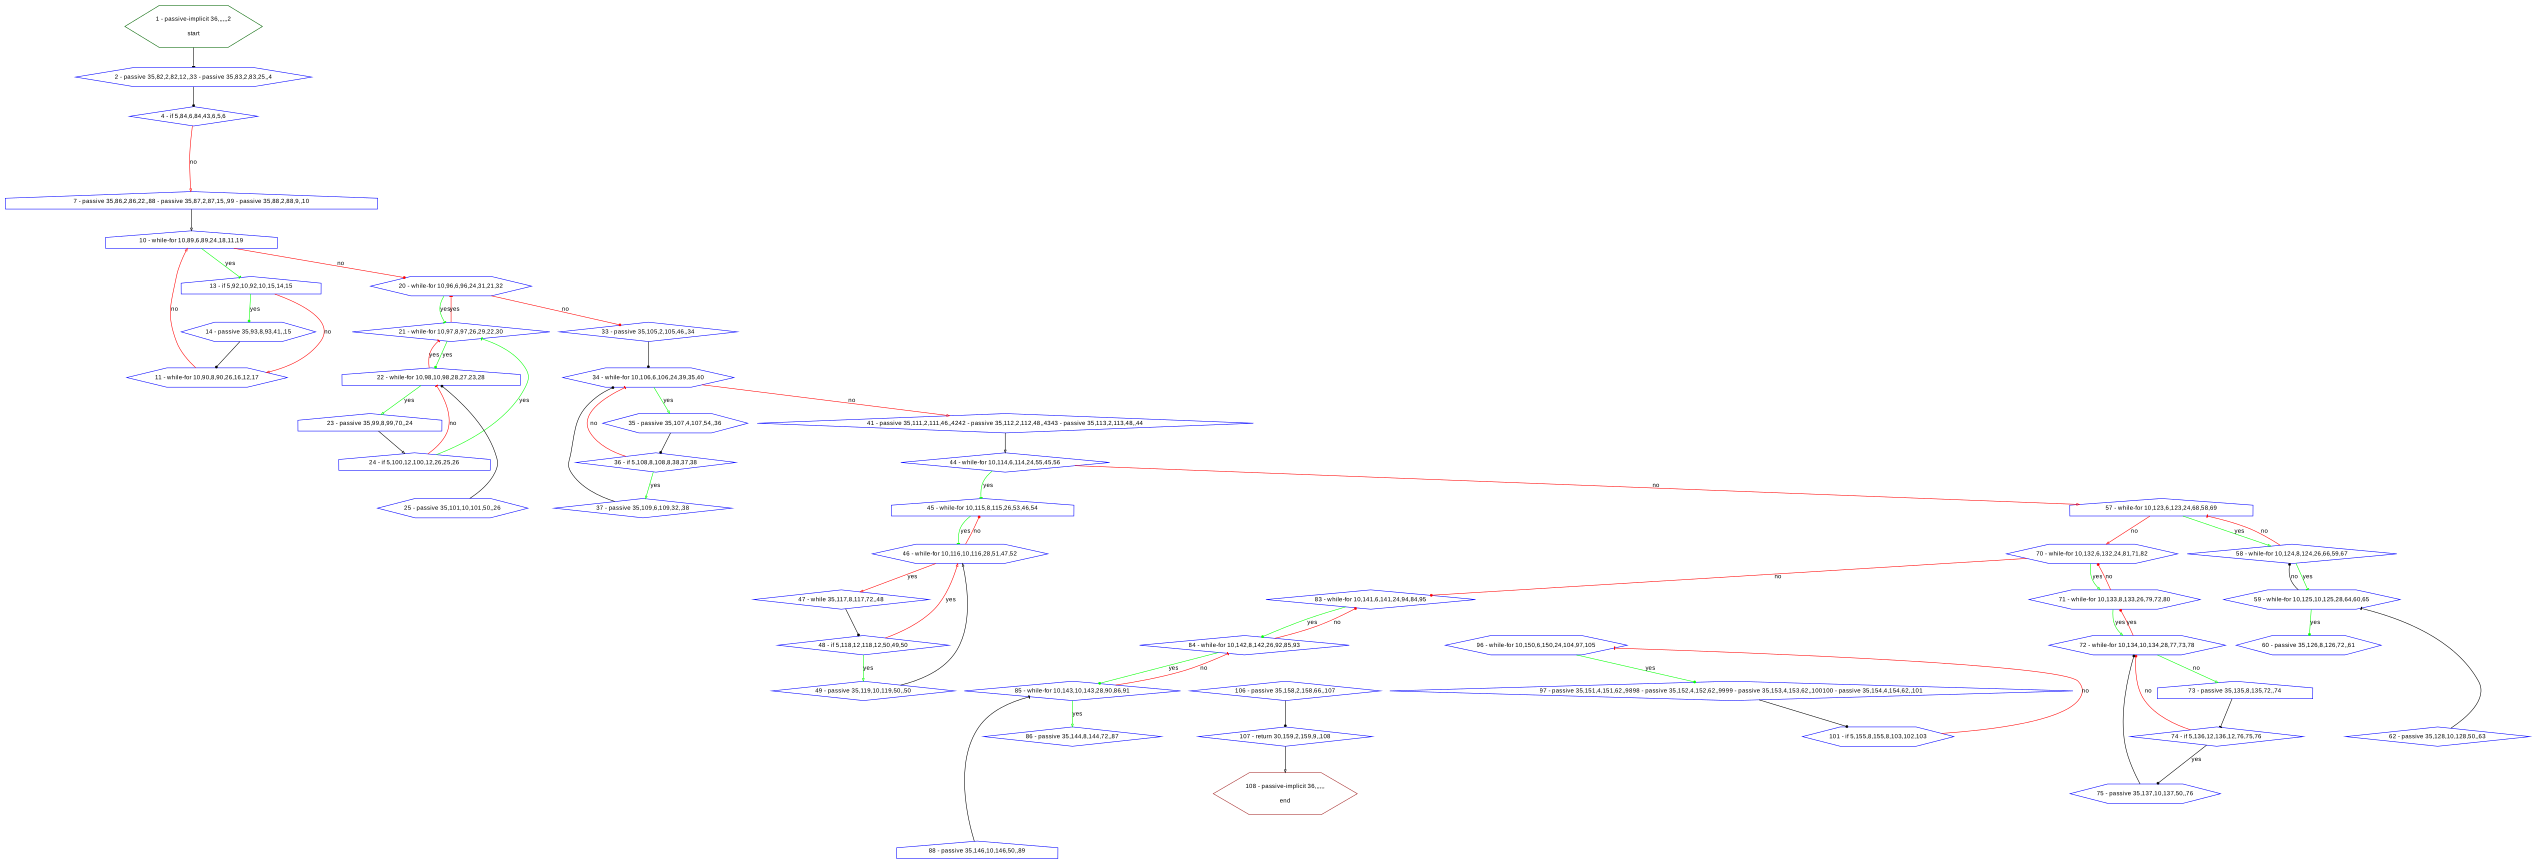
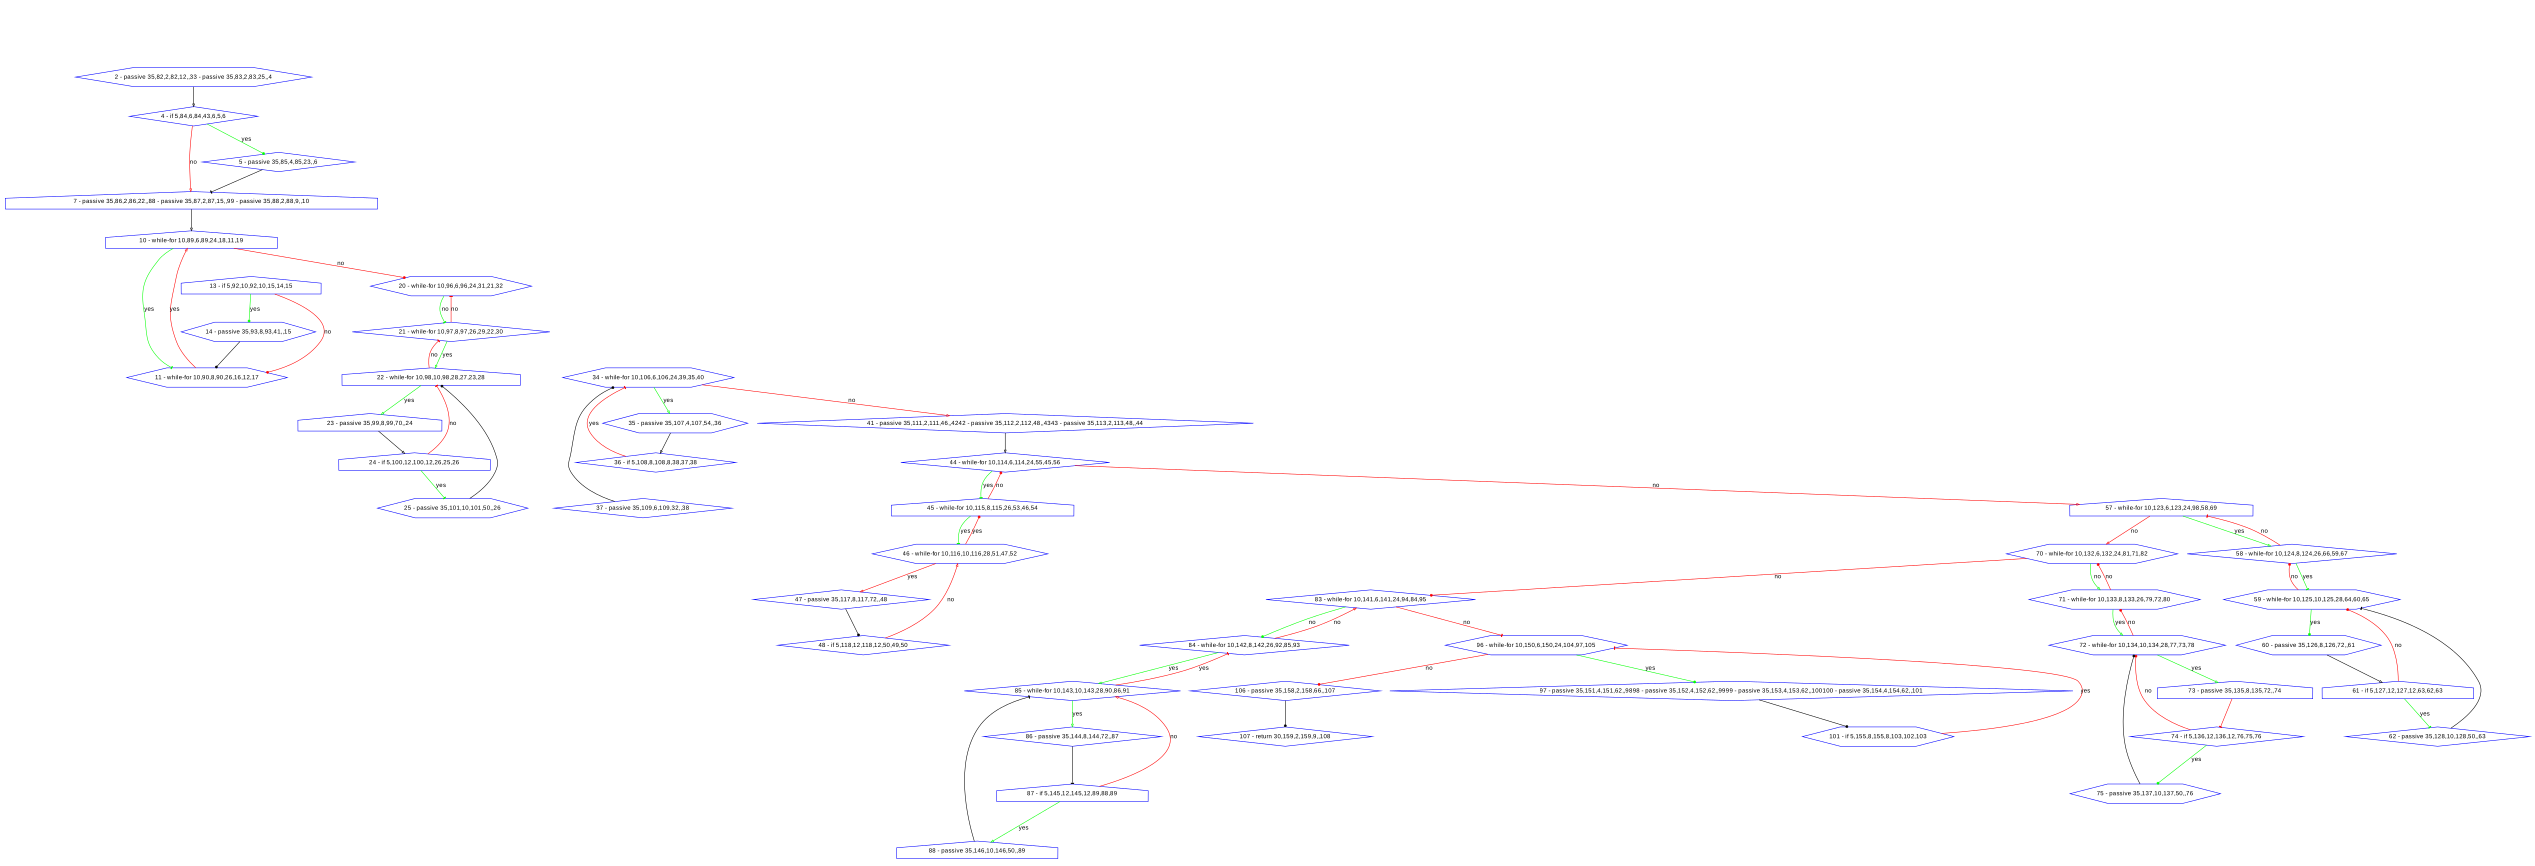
  digraph {
    bgcolor=white
    compound=true
    fillcolor="#FFFFCC"
    fontname=Arial
    fontsize=12
    pack=true
    packmode=clust
    style="rounded,filled"
    node [color="#0000ff" compound=true fillcolor="#ffffff" fixedsize=false fontname=Arial fontsize=12 node_initialized=no shape=diamond style=filled]
    edge [arrowhead=dot arrowsize=0.5 arrowtail=none color="#ff0000" compound=true dir=forward fontcolor=black fontname=Arial fontsize=12]
    n1 [label="2 - passive 35,82,2,82,12,,33 - passive 35,83,2,83,25,,4" shape=hexagon]
    n2 [label="4 - if 5,84,6,84,43,6,5,6"]
+   n3 [label="5 - passive 35,85,4,85,23,,6"]
    n4 [label="7 - passive 35,86,2,86,22,,88 - passive 35,87,2,87,15,,99 - passive 35,88,2,88,9,,10" shape=house]
-   n5 [color="#006400" label="1 - passive-implicit 36,,,,,,2\n\nstart" shape=hexagon]
    n6 [label="10 - while-for 10,89,6,89,24,18,11,19" shape=house]
    n7 [label="11 - while-for 10,90,8,90,26,16,12,17" shape=hexagon]
    n8 [label="20 - while-for 10,96,6,96,24,31,21,32" shape=hexagon]
    n9 [label="21 - while-for 10,97,8,97,26,29,22,30"]
-   n10 [label="33 - passive 35,105,2,105,46,,34"]
    n11 [label="22 - while-for 10,98,10,98,28,27,23,28" shape=house]
    n12 [label="34 - while-for 10,106,6,106,24,39,35,40" shape=hexagon]
    n13 [label="13 - if 5,92,10,92,10,15,14,15" shape=house]
    n14 [label="14 - passive 35,93,8,93,41,,15" shape=hexagon]
    n15 [label="23 - passive 35,99,8,99,70,,24" shape=house]
    n16 [label="35 - passive 35,107,4,107,54,,36" shape=hexagon]
    n17 [label="41 - passive 35,111,2,111,46,,4242 - passive 35,112,2,112,48,,4343 - passive 35,113,2,113,48,,44"]
    n18 [label="24 - if 5,100,12,100,12,26,25,26" shape=house]
    n19 [label="25 - passive 35,101,10,101,50,,26" shape=hexagon]
    n20 [label="36 - if 5,108,8,108,8,38,37,38"]
    n21 [label="44 - while-for 10,114,6,114,24,55,45,56"]
    n22 [label="37 - passive 35,109,6,109,32,,38"]
    n23 [label="45 - while-for 10,115,8,115,26,53,46,54" shape=house]
-   n24 [label="57 - while-for 10,123,6,123,24,68,58,69" shape=house]
+   n24 [label="57 - while-for 10,123,6,123,24,98,58,69" shape=house]
    n25 [label="46 - while-for 10,116,10,116,28,51,47,52" shape=hexagon]
    n26 [label="58 - while-for 10,124,8,124,26,66,59,67"]
    n27 [label="70 - while-for 10,132,6,132,24,81,71,82" shape=hexagon]
-   n28 [label="47 - while 35,117,8,117,72,,48"]
+   n28 [label="47 - passive 35,117,8,117,72,,48"]
    n29 [label="59 - while-for 10,125,10,125,28,64,60,65" shape=hexagon]
    n30 [label="71 - while-for 10,133,8,133,26,79,72,80" shape=hexagon]
    n31 [label="83 - while-for 10,141,6,141,24,94,84,95"]
    n32 [label="48 - if 5,118,12,118,12,50,49,50"]
-   n33 [label="49 - passive 35,119,10,119,50,,50"]
    n34 [label="60 - passive 35,126,8,126,72,,61" shape=hexagon]
    n35 [label="72 - while-for 10,134,10,134,28,77,73,78" shape=hexagon]
    n36 [label="84 - while-for 10,142,8,142,26,92,85,93"]
    n37 [label="96 - while-for 10,150,6,150,24,104,97,105" shape=hexagon]
+   n38 [label="61 - if 5,127,12,127,12,63,62,63" shape=house]
    n39 [label="62 - passive 35,128,10,128,50,,63"]
    n40 [label="73 - passive 35,135,8,135,72,,74" shape=house]
    n41 [label="85 - while-for 10,143,10,143,28,90,86,91"]
    n42 [label="97 - passive 35,151,4,151,62,,9898 - passive 35,152,4,152,62,,9999 - passive 35,153,4,153,62,,100100 - passive 35,154,4,154,62,,101"]
    n43 [label="106 - passive 35,158,2,158,66,,107"]
    n44 [label="74 - if 5,136,12,136,12,76,75,76"]
    n45 [label="75 - passive 35,137,10,137,50,,76" shape=hexagon]
    n46 [label="86 - passive 35,144,8,144,72,,87"]
    n47 [label="101 - if 5,155,8,155,8,103,102,103" shape=hexagon]
    n48 [label="107 - return 30,159,2,159,9,,108"]
+   n49 [label="87 - if 5,145,12,145,12,89,88,89" shape=house]
    n50 [label="88 - passive 35,146,10,146,50,,89" shape=house]
-   n51 [color="#a52a2a" label="108 - passive-implicit 36,,,,,,\n\nend" shape=hexagon]
-   n1 -> n2 [color="#000000"]
+   n1 -> n2 [arrowhead=onormal color="#000000"]
+   n2 -> n3 [color="#00ff00" label=yes]
    n2 -> n4 [arrowhead=onormal label=no]
+   n3 -> n4 [arrowhead=tee color="#000000"]
    n4 -> n6 [arrowhead=onormal color="#000000"]
-   n5 -> n1 [arrowhead=tee color="#000000"]
-   n6 -> n13 [arrowhead=tee color="#00ff00" label=yes]
+   n6 -> n7 [arrowhead=tee color="#00ff00" label=yes]
    n6 -> n8 [label=no]
-   n7 -> n6 [arrowhead=onormal label=no]
-   n8 -> n9 [arrowhead=tee color="#00ff00" label=yes]
-   n8 -> n10 [label=no]
-   n9 -> n8 [arrowhead=tee label=yes]
-   n9 -> n11 [color="#00ff00" label=yes]
-   n10 -> n12 [color="#000000"]
-   n11 -> n9 [arrowhead=tee label=yes]
+   n7 -> n6 [arrowhead=onormal label=yes]
+   n8 -> n9 [arrowhead=tee color="#00ff00" label=no]
+   n9 -> n8 [arrowhead=tee label=no]
+   n9 -> n11 [arrowhead=onormal color="#00ff00" label=yes]
+   n11 -> n9 [arrowhead=tee label=no]
    n11 -> n15 [arrowhead=onormal color="#00ff00" label=yes]
    n12 -> n16 [arrowhead=onormal color="#00ff00" label=yes]
    n12 -> n17 [arrowhead=onormal label=no]
-   n13 -> n7 [arrowhead=onormal label=no]
+   n13 -> n7 [label=no]
    n13 -> n14 [color="#00ff00" label=yes]
    n14 -> n7 [color="#000000"]
    n15 -> n18 [arrowhead=onormal color="#000000"]
-   n16 -> n20 [color="#000000"]
+   n16 -> n20 [arrowhead=onormal color="#000000"]
    n17 -> n21 [arrowhead=onormal color="#000000"]
    n18 -> n11 [arrowhead=tee label=no]
-   n18 -> n9 [arrowhead=tee color="#00ff00" label=yes]
+   n18 -> n19 [arrowhead=tee color="#00ff00" label=yes]
    n19 -> n11 [color="#000000"]
-   n20 -> n12 [arrowhead=tee label=no]
-   n20 -> n22 [arrowhead=onormal color="#00ff00" label=yes]
+   n20 -> n12 [arrowhead=tee label=yes]
    n21 -> n23 [arrowhead=tee color="#00ff00" label=yes]
    n21 -> n24 [arrowhead=onormal label=no]
    n22 -> n12 [color="#000000"]
+   n23 -> n21 [label=no]
    n23 -> n25 [arrowhead=tee color="#00ff00" label=yes]
    n24 -> n26 [arrowhead=onormal color="#00ff00" label=yes]
    n24 -> n27 [arrowhead=onormal label=no]
-   n25 -> n23 [label=no]
+   n25 -> n23 [label=yes]
    n25 -> n28 [arrowhead=onormal label=yes]
    n26 -> n24 [arrowhead=tee label=no]
    n26 -> n29 [arrowhead=tee color="#00ff00" label=yes]
-   n27 -> n30 [arrowhead=onormal color="#00ff00" label=yes]
+   n27 -> n30 [arrowhead=onormal color="#00ff00" label=no]
    n27 -> n31 [label=no]
    n28 -> n32 [color="#000000"]
-   n29 -> n26 [color="#000000" label=no]
+   n29 -> n26 [label=no]
    n29 -> n34 [color="#00ff00" label=yes]
    n30 -> n27 [label=no]
    n30 -> n35 [arrowhead=onormal color="#00ff00" label=yes]
-   n31 -> n36 [color="#00ff00" label=yes]
-   n32 -> n25 [arrowhead=onormal label=yes]
-   n32 -> n33 [arrowhead=onormal color="#00ff00" label=yes]
-   n33 -> n25 [arrowhead=onormal color="#000000"]
-   n35 -> n30 [label=yes]
-   n35 -> n40 [arrowhead=onormal color="#00ff00" label=no]
-   n36 -> n31 [label=no]
-   n36 -> n41 [color="#00ff00" label=yes]
+   n31 -> n36 [color="#00ff00" label=no]
+   n31 -> n37 [arrowhead=tee label=no]
+   n32 -> n25 [arrowhead=onormal label=no]
+   n34 -> n38 [arrowhead=onormal color="#000000"]
+   n35 -> n30 [label=no]
+   n35 -> n40 [arrowhead=onormal color="#00ff00" label=yes]
+   n36 -> n31 [arrowhead=onormal label=no]
+   n36 -> n41 [arrowhead=onormal color="#00ff00" label=yes]
    n37 -> n42 [color="#00ff00" label=yes]
+   n37 -> n43 [label=no]
+   n38 -> n29 [label=no]
+   n38 -> n39 [arrowhead=tee color="#00ff00" label=yes]
    n39 -> n29 [arrowhead=tee color="#000000"]
-   n40 -> n44 [arrowhead=tee color="#000000"]
-   n41 -> n36 [arrowhead=tee label=no]
+   n40 -> n44 [arrowhead=tee]
+   n41 -> n36 [arrowhead=tee label=yes]
    n41 -> n46 [arrowhead=onormal color="#00ff00" label=yes]
    n42 -> n47 [color="#000000"]
    n43 -> n48 [color="#000000"]
    n44 -> n35 [label=no]
-   n44 -> n45 [color="#000000" label=yes]
+   n44 -> n45 [color="#00ff00" label=yes]
    n45 -> n35 [color="#000000"]
-   n47 -> n37 [arrowhead=tee label=no]
-   n48 -> n51 [arrowhead=onormal color="#000000"]
+   n46 -> n49 [arrowhead=tee color="#000000"]
+   n47 -> n37 [arrowhead=tee label=yes]
+   n49 -> n41 [arrowhead=onormal label=no]
+   n49 -> n50 [arrowhead=onormal color="#00ff00" label=yes]
    n50 -> n41 [arrowhead=tee color="#000000"]
  }
